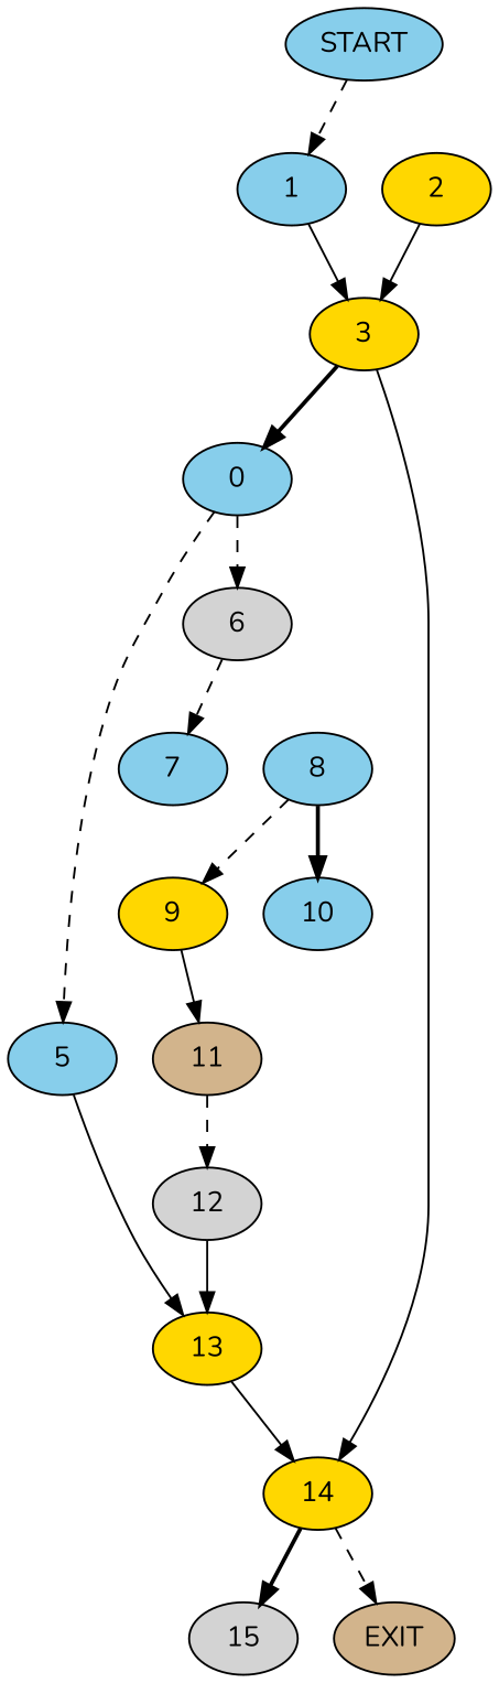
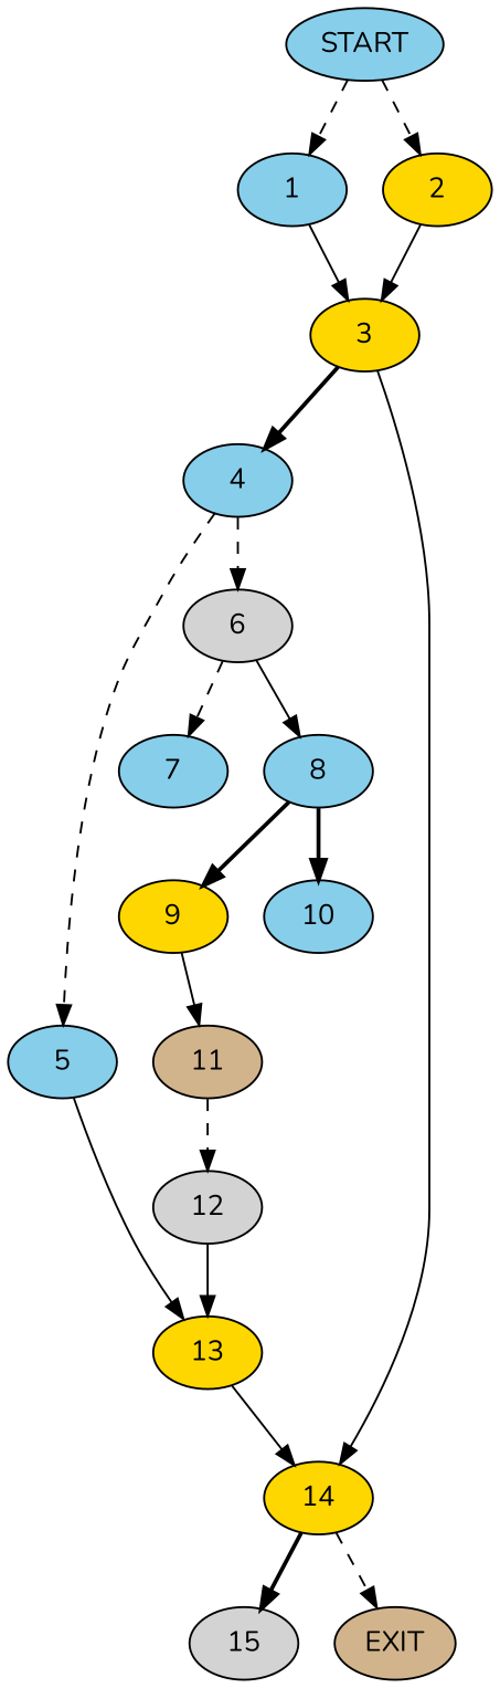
  digraph {
    fontname=Nunito
    node [fillcolor=skyblue fontname=Nunito style=filled]
    edge [fontname=Nunito style=dashed]
    n1 [label=START]
    1
    2 [fillcolor=gold]
    3 [fillcolor=gold]
-   4 [label=0]
+   4
    14 [fillcolor=gold]
    5
    6 [fillcolor=lightgrey]
    15 [fillcolor=lightgrey]
    n10 [fillcolor=tan label=EXIT]
    13 [fillcolor=gold]
    7
    8
    9 [fillcolor=gold]
    10
    11 [fillcolor=tan]
    12 [fillcolor=lightgrey]
    n1 -> 1
+   n1 -> 2
    1 -> 3 [style=solid]
    2 -> 3 [style=solid]
    3 -> 4 [style=bold]
    3 -> 14 [style=solid]
    4 -> 5
    4 -> 6
    14 -> 15 [style=bold]
    14 -> n10
    5 -> 13 [style=solid]
    6 -> 7
+   6 -> 8 [style=solid]
    13 -> 14 [style=solid]
-   8 -> 9
+   8 -> 9 [style=bold]
    8 -> 10 [style=bold]
    9 -> 11 [style=solid]
    11 -> 12
    12 -> 13 [style=solid]
  }
